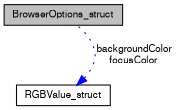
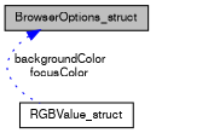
  digraph {
    node [color=black fontname=FreeSans fontsize=10 shape=record]
    n1 [fillcolor=grey75 fontcolor=black height=0.2 label=BrowserOptions_struct style=filled width=0.4]
    n2 [height=0.2 label=RGBValue_struct width=0.4]
-   n2 -> n1 [color=blue dir=back fontname=FreeSans fontsize=10 label=" backgroundColor\nfocusColor" labelfontname=FreeSans labelfontsize=10 style=dotted]
+   n1 -> n2 [color=blue dir=back fontname=FreeSans fontsize=10 label=" backgroundColor\nfocusColor" labelfontname=FreeSans labelfontsize=10 style=dotted]
  }
